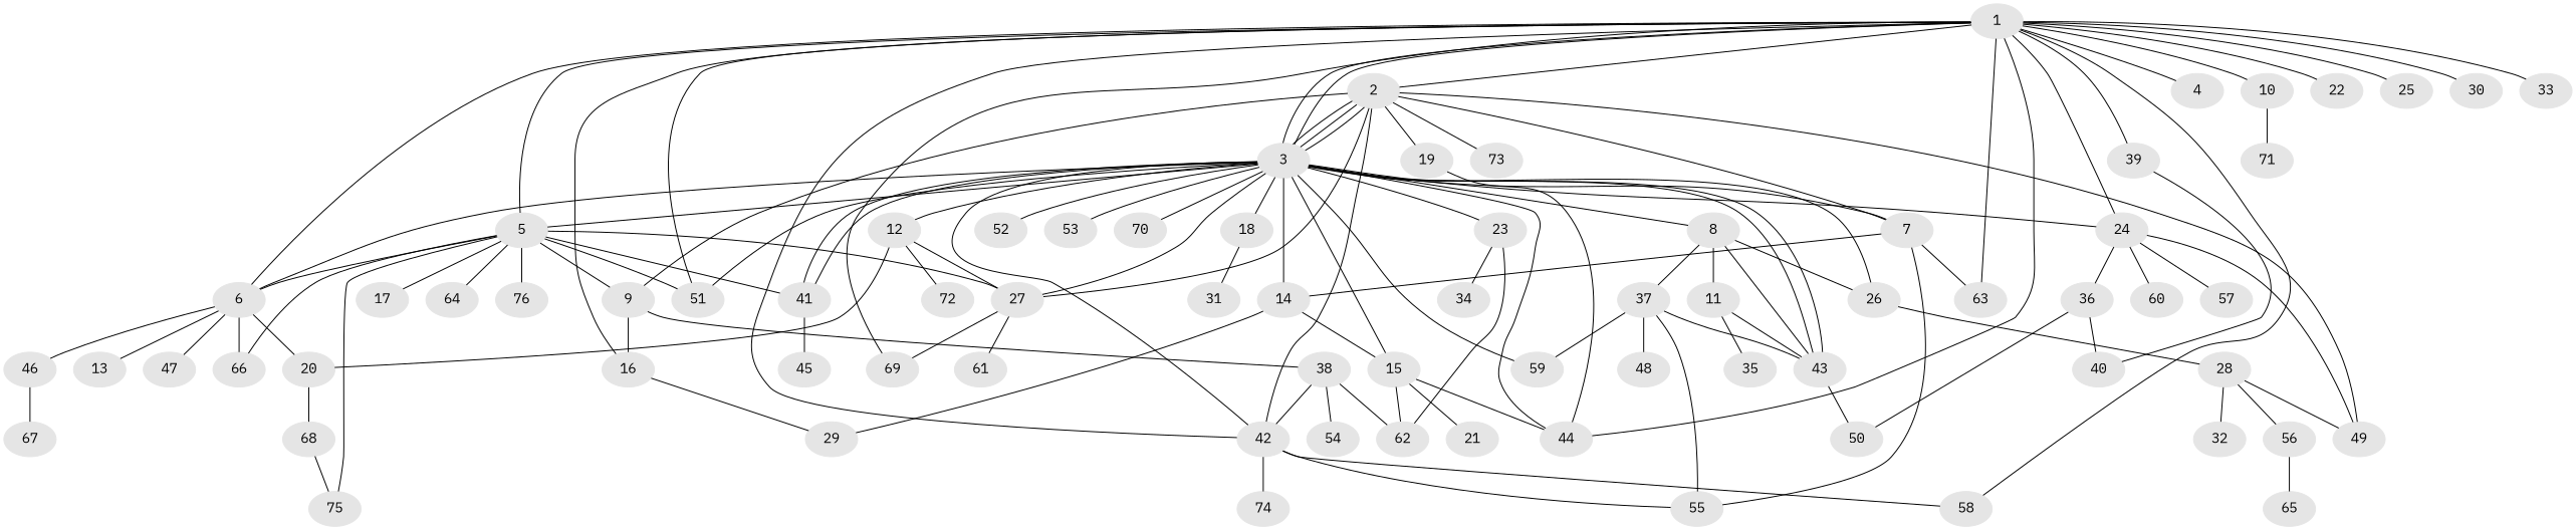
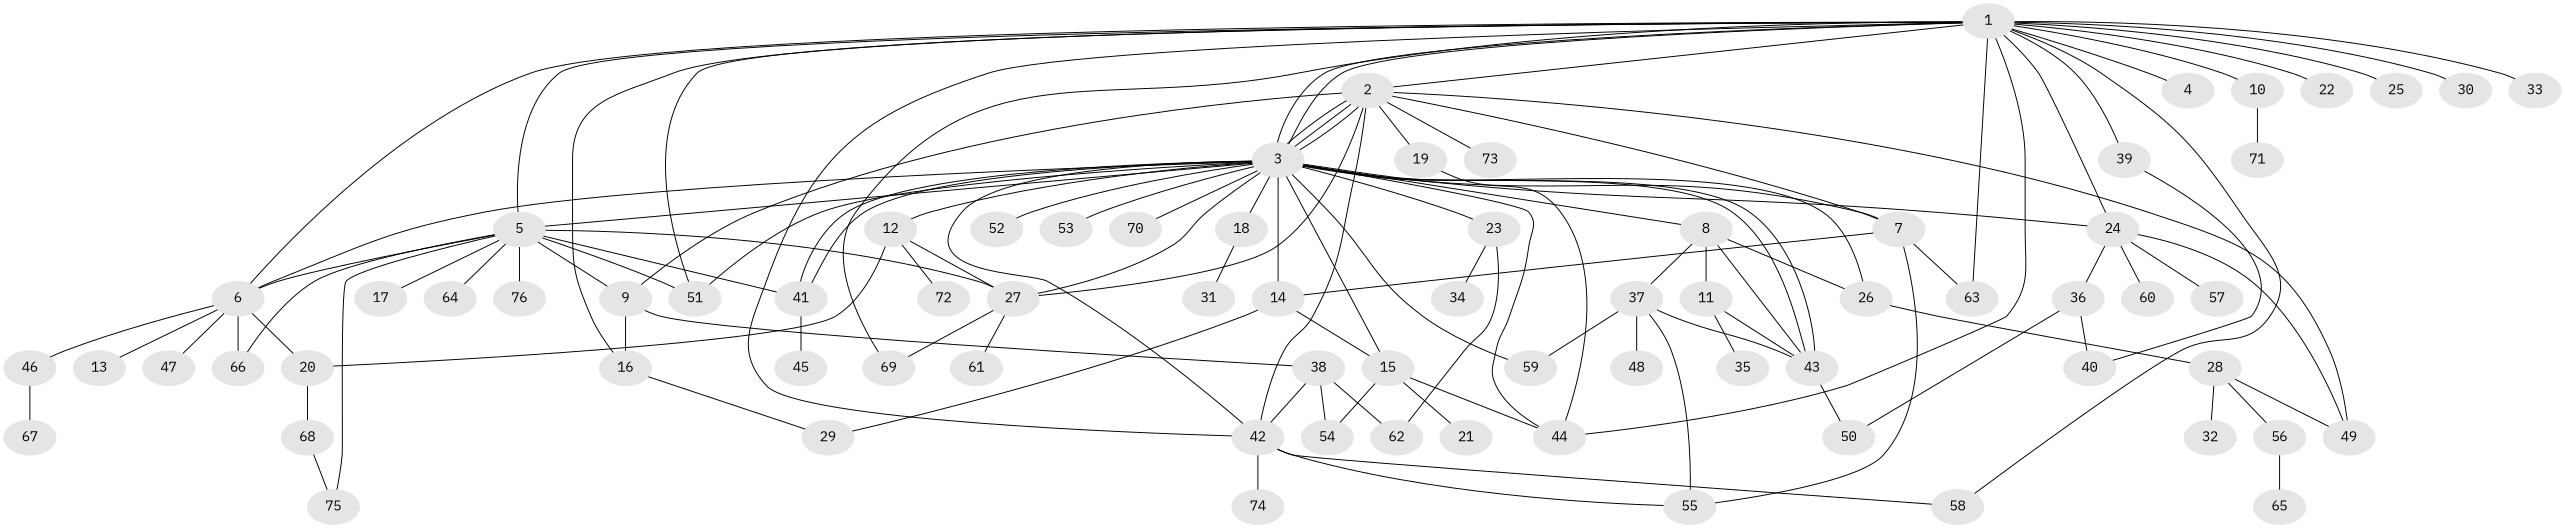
  graph {
    fontname="IBM Plex Mono"
    node [color=gray90 fontname="IBM Plex Mono" style=filled]
    edge [fontname="IBM Plex Mono"]
    1
    2
    3
    4
    5
    6
    10
    16
    22
    24
    25
    30
    33
    39
    42
    44
    51
    58
    63
    69
    49
    7
    9
    19
    27
    73
    8
    12
    14
    15
    18
    23
    26
    41
    43
    52
    53
    59
    70
    17
    64
    66
    75
    76
    13
    20
    46
    47
    71
    29
    36
    57
    60
    40
    55
    74
    38
    61
    11
    37
    72
    21
    62
    31
    34
    28
    45
    50
    68
    67
    35
    48
    54
    32
    56
    65
    1 -- 2
    1 -- 3
    1 -- 3
    1 -- 4
    1 -- 5
    1 -- 6
    1 -- 10
    1 -- 16
    1 -- 22
    1 -- 24
    1 -- 25
    1 -- 30
    1 -- 33
    1 -- 39
    1 -- 42
    1 -- 44
    1 -- 51
    1 -- 58
    1 -- 63
    1 -- 69
    2 -- 3
    2 -- 3
    2 -- 3
    2 -- 42
    2 -- 49
    2 -- 7
    2 -- 9
    2 -- 19
    2 -- 27
    2 -- 73
    3 -- 5
    3 -- 6
    3 -- 24
    3 -- 42
    3 -- 44
    3 -- 51
    3 -- 7
    3 -- 27
    3 -- 8
    3 -- 12
    3 -- 14
    3 -- 15
    3 -- 18
    3 -- 23
    3 -- 26
    3 -- 41
    3 -- 41
    3 -- 43
    3 -- 43
    3 -- 52
    3 -- 53
    3 -- 59
    3 -- 70
    5 -- 6
    5 -- 51
    5 -- 9
    5 -- 27
    5 -- 41
    5 -- 17
    5 -- 64
    5 -- 66
    5 -- 75
    5 -- 76
    6 -- 66
    6 -- 13
    6 -- 20
    6 -- 46
    6 -- 47
    10 -- 71
    16 -- 29
    24 -- 49
    24 -- 36
    24 -- 57
    24 -- 60
    39 -- 40
    42 -- 58
    42 -- 55
    42 -- 74
    7 -- 63
    7 -- 14
    7 -- 55
    9 -- 16
    9 -- 38
    19 -- 44
    27 -- 69
    27 -- 61
    8 -- 26
    8 -- 43
    8 -- 11
    8 -- 37
    12 -- 27
    12 -- 20
    12 -- 72
    14 -- 15
    14 -- 29
    15 -- 44
    15 -- 21
-   15 -- 62
+   15 -- 54
    18 -- 31
    23 -- 62
    23 -- 34
    26 -- 28
    41 -- 45
    43 -- 50
    20 -- 68
    46 -- 67
    36 -- 40
    36 -- 50
    38 -- 42
    38 -- 62
    38 -- 54
    11 -- 43
    11 -- 35
    37 -- 43
    37 -- 59
    37 -- 55
    37 -- 48
    28 -- 49
    28 -- 32
    28 -- 56
    68 -- 75
    56 -- 65
  }
